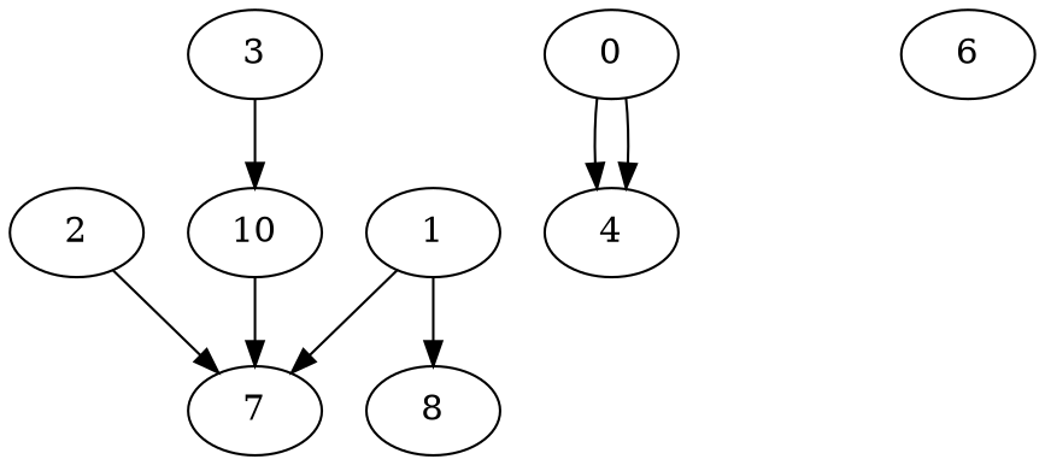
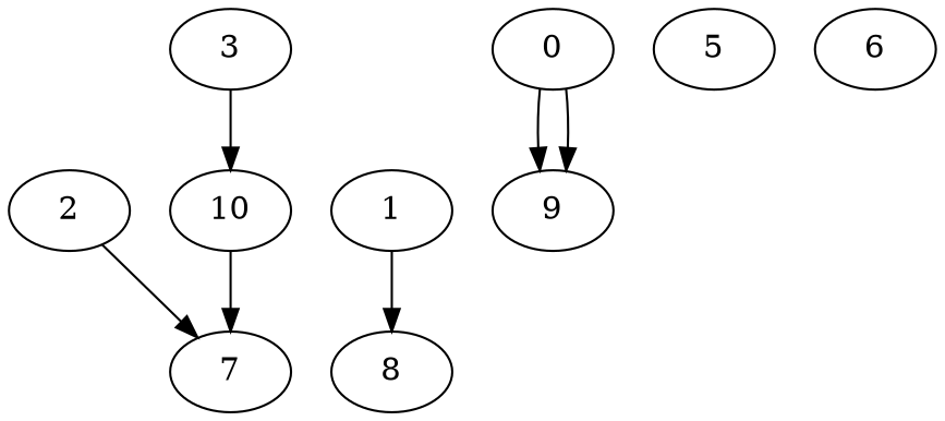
  digraph {
    node [alpha=0.04]
    1 [alpha=0.07 expect_size=40852480]
    7 [alpha=0.15 expect_size=5273600]
    8 [alpha=0.09 expect_size=16101376]
    2 [alpha=0.14 expect_size=6181888]
    3 [expect_size=18023424]
    10 [alpha=0.19 expect_size=28319744]
-   9 [alpha=0.12 expect_size=16616448 label=4]
+   9 [alpha=0.12 expect_size=16616448]
    n8 [expect_size=10882048 label=0]
+   5 [alpha=0.00 expect_size=35231744]
    6 [alpha=0.05 expect_size=29804544]
-   1 -> 7
    1 -> 8
    2 -> 7
    3 -> 10
    10 -> 7
    n8 -> 9
    n8 -> 9
  }
